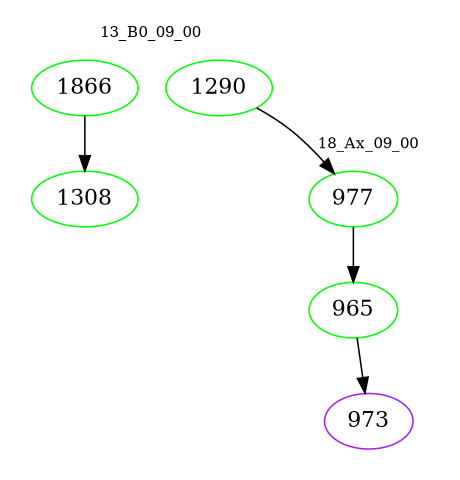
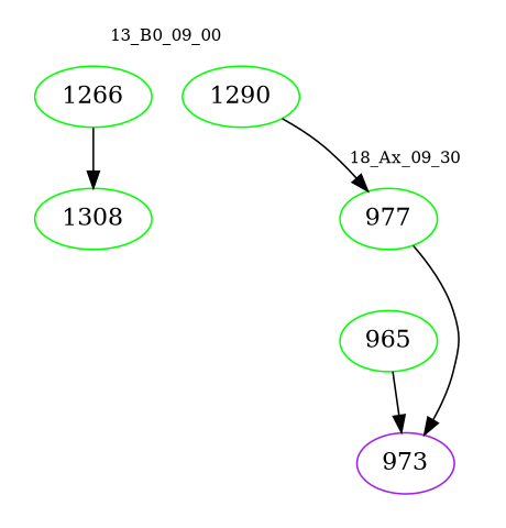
  digraph {
    node [color=green]
    edge [color=black]
    n1 [label=977]
    n2 [label=965]
    n3 [color=purple label=973]
    n4 [label=1290]
-   n5 [label=1866]
+   n5 [label=1266]
    n6 [label=1308]
    subgraph cluster_1 {
      color=white
      fontsize=10
-     label="18_Ax_09_00"
+     label="18_Ax_09_30"
      n1
      n2
      n3
    }
    subgraph cluster_2 {
      color=white
      fontsize=10
      label="13_B0_09_00"
      n4
      n5
      n6
    }
-   n1 -> n2
+   n1 -> n3
    n2 -> n3
    n4 -> n1
    n5 -> n6
  }
